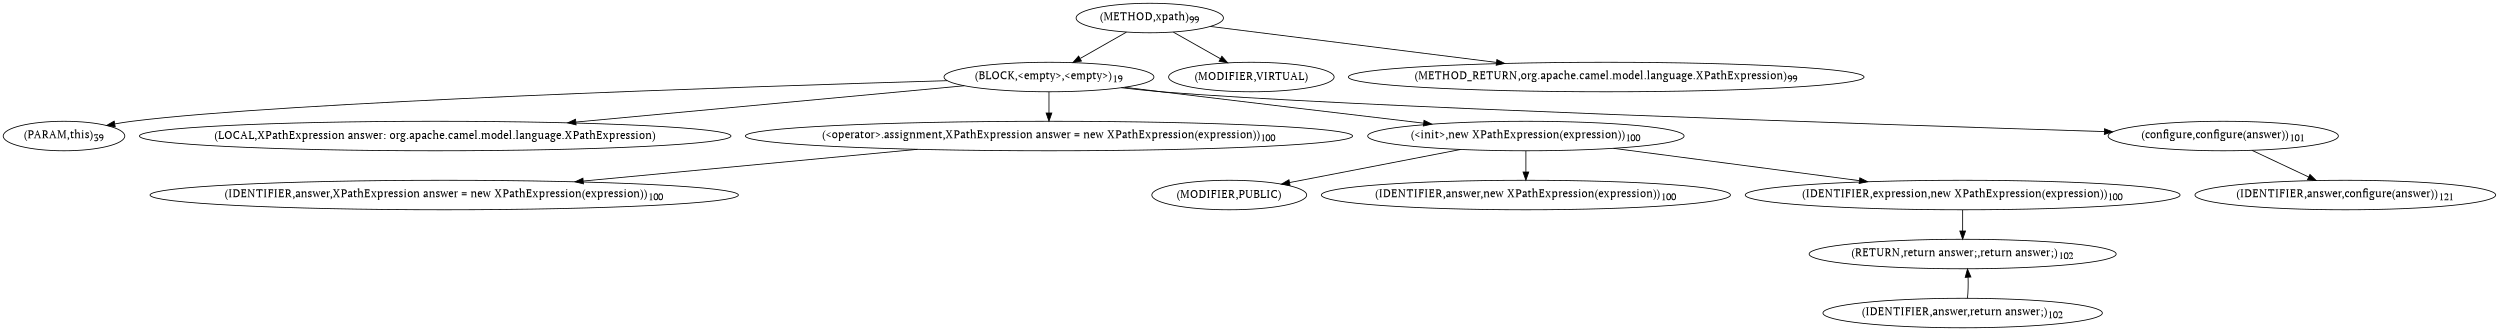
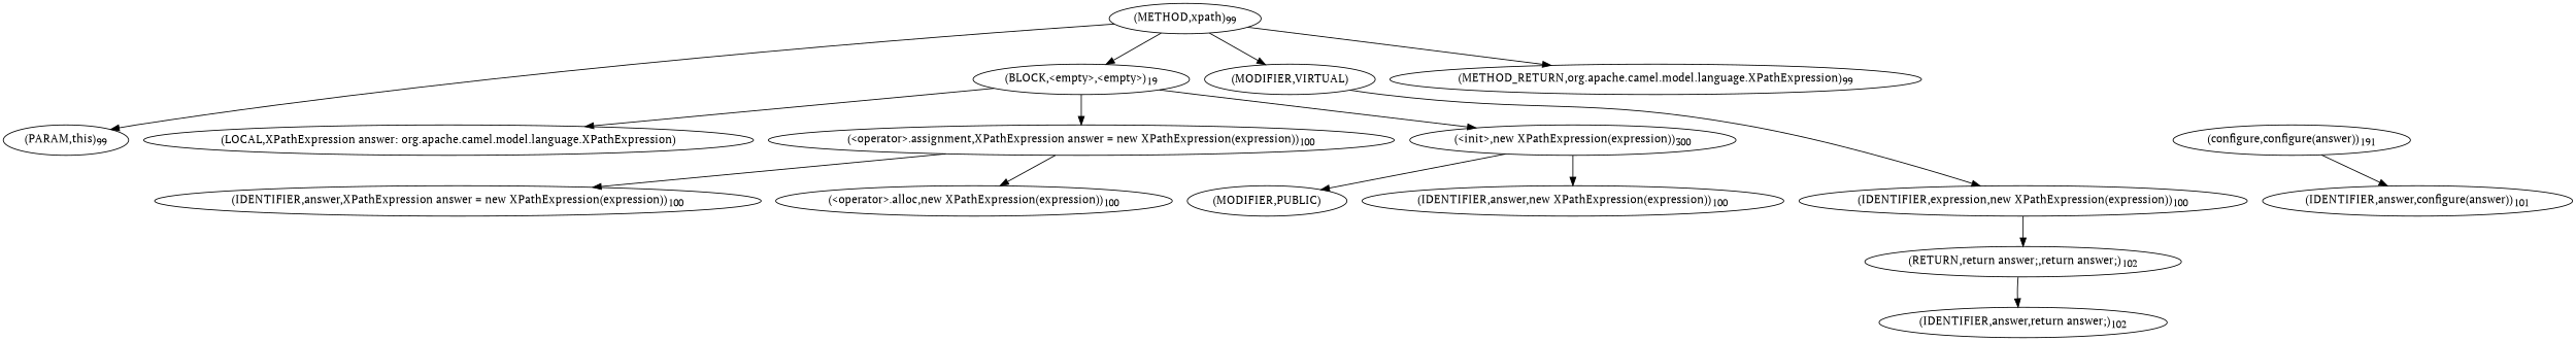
  digraph {
    fontname="PT Serif"
    node [fontname="PT Serif"]
    edge [fontname="PT Serif"]
    n1 [label=<(METHOD,xpath)<SUB>99</SUB>>]
-   n2 [label=<(PARAM,this)<SUB>39</SUB>>]
+   n2 [label=<(PARAM,this)<SUB>99</SUB>>]
    n3 [label=<(BLOCK,&lt;empty&gt;,&lt;empty&gt;)<SUB>19</SUB>>]
    n4 [label=<(MODIFIER,VIRTUAL)>]
    n5 [label=<(METHOD_RETURN,org.apache.camel.model.language.XPathExpression)<SUB>99</SUB>>]
    n6 [label=<(LOCAL,XPathExpression answer: org.apache.camel.model.language.XPathExpression)>]
    n7 [label=<(&lt;operator&gt;.assignment,XPathExpression answer = new XPathExpression(expression))<SUB>100</SUB>>]
-   n8 [label=<(&lt;init&gt;,new XPathExpression(expression))<SUB>100</SUB>>]
-   n9 [label=<(configure,configure(answer))<SUB>101</SUB>>]
+   n8 [label=<(&lt;init&gt;,new XPathExpression(expression))<SUB>300</SUB>>]
+   n9 [label=<(configure,configure(answer))<SUB>191</SUB>>]
    n10 [label=<(MODIFIER,PUBLIC)>]
    n11 [label=<(IDENTIFIER,answer,XPathExpression answer = new XPathExpression(expression))<SUB>100</SUB>>]
+   n12 [label=<(&lt;operator&gt;.alloc,new XPathExpression(expression))<SUB>100</SUB>>]
    n13 [label=<(IDENTIFIER,answer,new XPathExpression(expression))<SUB>100</SUB>>]
    n14 [label=<(IDENTIFIER,expression,new XPathExpression(expression))<SUB>100</SUB>>]
-   n15 [label=<(IDENTIFIER,answer,configure(answer))<SUB>121</SUB>>]
+   n15 [label=<(IDENTIFIER,answer,configure(answer))<SUB>101</SUB>>]
    n16 [label=<(RETURN,return answer;,return answer;)<SUB>102</SUB>>]
    n17 [label=<(IDENTIFIER,answer,return answer;)<SUB>102</SUB>>]
-   n3 -> n2
+   n1 -> n2
    n1 -> n3
    n1 -> n4
    n1 -> n5
    n3 -> n6
    n3 -> n7
    n3 -> n8
-   n3 -> n9
    n7 -> n11
+   n7 -> n12
    n8 -> n10
    n8 -> n13
-   n8 -> n14
+   n4 -> n14
    n9 -> n15
    n14 -> n16
-   n17 -> n16
+   n16 -> n17
  }
